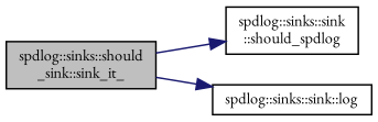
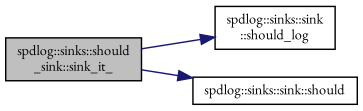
  digraph {
    fontname="EB Garamond"
    rankdir=LR
    node [color=black fillcolor=white fontname="EB Garamond" fontsize=10 shape=record style=filled]
    edge [color=midnightblue fontname="EB Garamond" fontsize=10 labelfontname=Helvetica labelfontsize=10 style=solid]
    n1 [fillcolor=grey75 fontcolor=black height=0.2 label="spdlog::sinks::should\l_sink::sink_it_" width=0.4]
-   n2 [height=0.2 label="spdlog::sinks::sink\l::should_spdlog" width=0.4]
-   n3 [height=0.2 label="spdlog::sinks::sink::log" width=0.4]
+   n2 [height=0.2 label="spdlog::sinks::sink\l::should_log" width=0.4]
+   n3 [height=0.2 label="spdlog::sinks::sink::should" width=0.4]
    n1 -> n2
    n1 -> n3
  }
